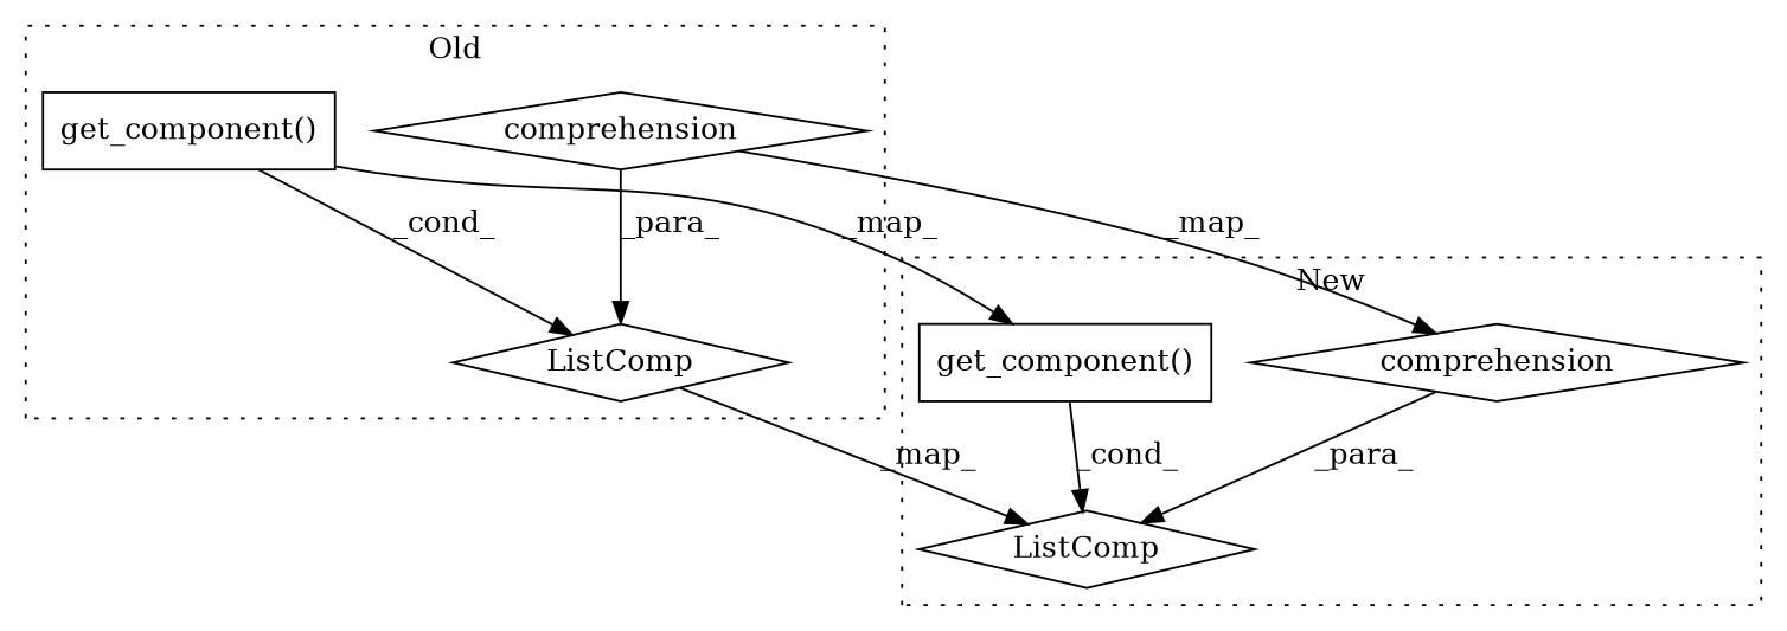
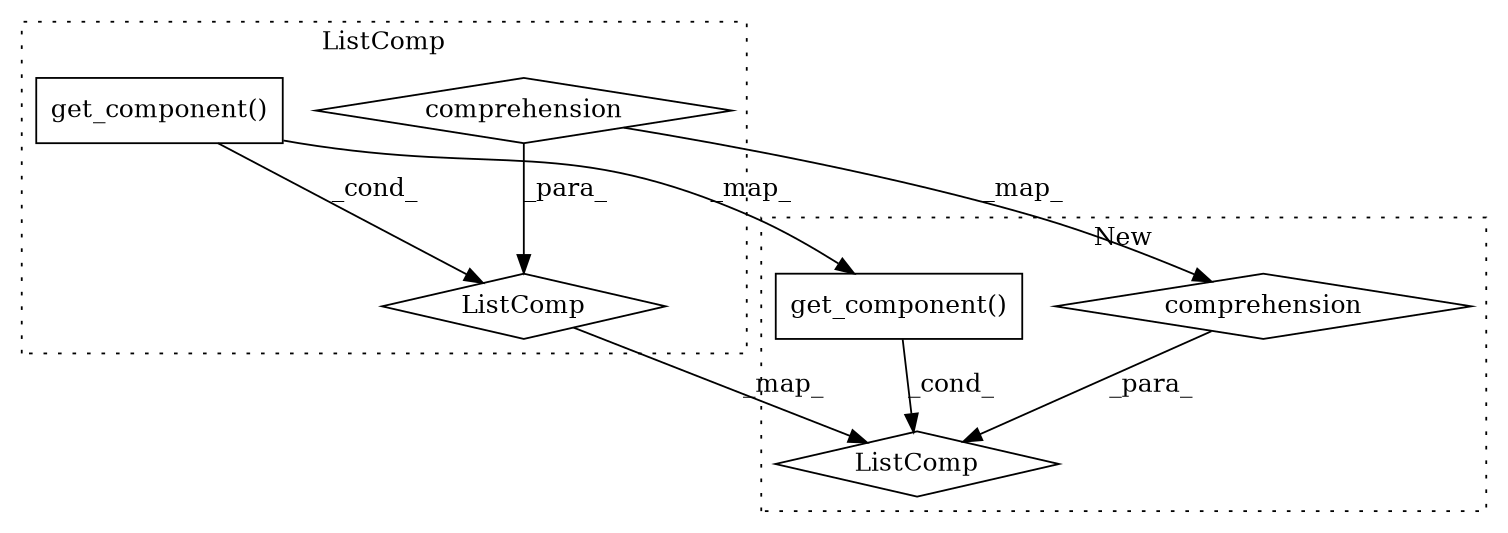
  digraph {
    node [a=75 l=17 shape=diamond]
    n1 [label="get_component()" s=2031 shape=box]
    n2 [a=106 l=50 label=ListComp s=2030]
    n3 [a=45 l=3 label=comprehension s=2049]
    n4 [label="get_component()" s=2422 shape=box]
    n5 [a=106 l=50 label=ListComp s=2421]
    n6 [a=45 l=3 label=comprehension s=2440]
    subgraph cluster_1 {
      label=New
      style=dotted
      n1
      n2
      n3
    }
    subgraph cluster_2 {
-     label=Old
+     label=ListComp
      style=dotted
      n4
      n5
      n6
    }
    n1 -> n2 [label=_cond_]
    n3 -> n2 [label=_para_]
    n4 -> n1 [label=_map_]
    n4 -> n5 [label=_cond_]
    n5 -> n2 [label=_map_]
    n6 -> n3 [label=_map_]
    n6 -> n5 [label=_para_]
  }
